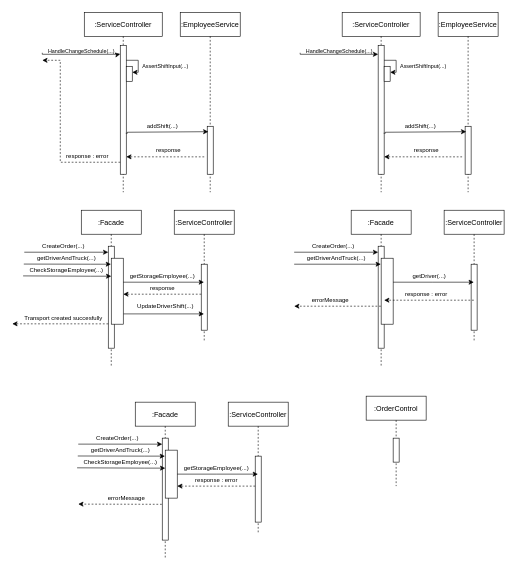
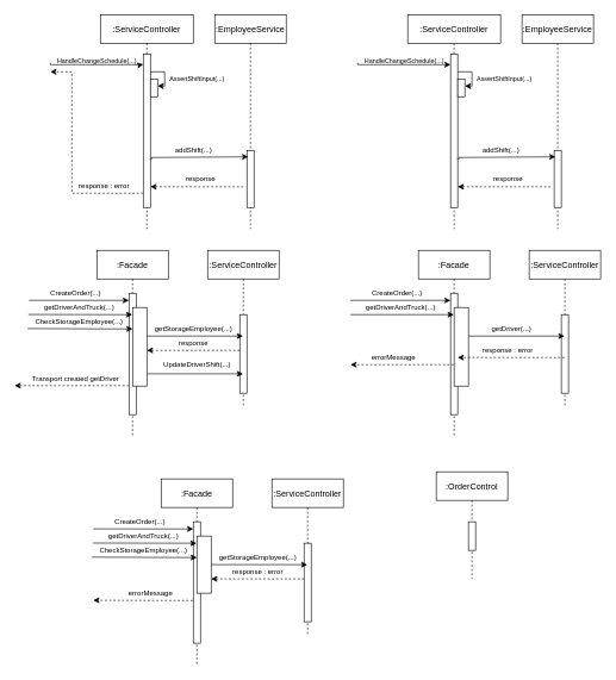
  <mxCell id="0" />
  <mxCell id="1" parent="0" />
  <mxCell id="2" value=":EmployeeService" style="shape=umlLifeline;perimeter=lifelinePerimeter;container=1;collapsible=0;recursiveResize=0;rounded=0;shadow=0;strokeWidth=1;" parent="1" vertex="1"><mxGeometry x="300" y="20" width="100" height="300" as="geometry" /></mxCell>
  <mxCell id="3" value="" style="points=[];perimeter=orthogonalPerimeter;rounded=0;shadow=0;strokeWidth=1;" parent="2" vertex="1"><mxGeometry x="45" y="190" width="10" height="80" as="geometry" /></mxCell>
  <mxCell id="4" value=":ServiceController" style="shape=umlLifeline;perimeter=lifelinePerimeter;container=1;collapsible=0;recursiveResize=0;rounded=0;shadow=0;strokeWidth=1;" parent="1" vertex="1"><mxGeometry x="140" y="20" width="130" height="300" as="geometry" /></mxCell>
  <mxCell id="5" value="" style="points=[];perimeter=orthogonalPerimeter;rounded=0;shadow=0;strokeWidth=1;" parent="4" vertex="1"><mxGeometry x="60" y="55" width="10" height="215" as="geometry" /></mxCell>
  <mxCell id="6" style="edgeStyle=orthogonalEdgeStyle;rounded=0;orthogonalLoop=1;jettySize=auto;html=1;entryX=1;entryY=0.4;entryDx=0;entryDy=0;entryPerimeter=0;" parent="4" source="5" target="7" edge="1"><mxGeometry relative="1" as="geometry"><Array as="points"><mxPoint x="90" y="80" /><mxPoint x="90" y="100" /></Array></mxGeometry></mxCell>
  <mxCell id="7" value="" style="points=[];perimeter=orthogonalPerimeter;rounded=0;shadow=0;strokeWidth=1;" parent="4" vertex="1"><mxGeometry x="70" y="90" width="10" height="25" as="geometry" /></mxCell>
  <mxCell id="8" value="HandleChangeSchedule(...)" style="text;html=1;align=center;verticalAlign=middle;resizable=0;points=[];autosize=1;strokeColor=none;fillColor=none;fontSize=9;" parent="4" vertex="1"><mxGeometry x="-70" y="55" width="130" height="20" as="geometry" /></mxCell>
  <mxCell id="9" value="response : error" style="text;html=1;align=center;verticalAlign=middle;resizable=0;points=[];autosize=1;strokeColor=none;fillColor=none;fontSize=10;" parent="4" vertex="1"><mxGeometry x="-40" y="230" width="90" height="20" as="geometry" /></mxCell>
  <mxCell id="10" value="&lt;font style=&quot;font-size: 9px&quot;&gt;AssertShiftInput(...)&lt;/font&gt;" style="text;html=1;align=center;verticalAlign=middle;resizable=0;points=[];autosize=1;strokeColor=none;fillColor=none;" parent="1" vertex="1"><mxGeometry x="230" y="100" width="90" height="20" as="geometry" /></mxCell>
  <mxCell id="11" value="" style="edgeStyle=orthogonalEdgeStyle;rounded=0;orthogonalLoop=1;jettySize=auto;html=1;fontSize=9;exitX=1;exitY=0.25;exitDx=0;exitDy=0;entryX=-0.008;entryY=0.068;entryDx=0;entryDy=0;entryPerimeter=0;" parent="1" target="5" edge="1"><mxGeometry relative="1" as="geometry"><mxPoint x="70" y="87.5" as="sourcePoint" /><Array as="points"><mxPoint x="70" y="90" /><mxPoint x="198" y="90" /></Array></mxGeometry></mxCell>
  <mxCell id="12" style="edgeStyle=orthogonalEdgeStyle;rounded=0;orthogonalLoop=1;jettySize=auto;html=1;startArrow=none;startFill=0;endArrow=classic;endFill=1;exitX=0.92;exitY=0.682;exitDx=0;exitDy=0;exitPerimeter=0;entryX=0.18;entryY=0.113;entryDx=0;entryDy=0;entryPerimeter=0;" parent="1" source="5" target="3" edge="1"><mxGeometry relative="1" as="geometry"><mxPoint x="340" y="220" as="targetPoint" /><Array as="points"><mxPoint x="212" y="222" /><mxPoint x="212" y="220" /><mxPoint x="347" y="220" /></Array></mxGeometry></mxCell>
  <mxCell id="13" value="" style="edgeStyle=orthogonalEdgeStyle;rounded=0;orthogonalLoop=1;jettySize=auto;html=1;fontSize=10;startArrow=none;startFill=0;endArrow=classic;endFill=1;entryX=1;entryY=0.865;entryDx=0;entryDy=0;entryPerimeter=0;dashed=1;" parent="1" target="5" edge="1"><mxGeometry relative="1" as="geometry"><mxPoint x="340" y="261" as="sourcePoint" /><Array as="points"><mxPoint x="340" y="261" /></Array></mxGeometry></mxCell>
  <mxCell id="14" value="addShift(...)" style="text;html=1;align=center;verticalAlign=middle;resizable=0;points=[];autosize=1;strokeColor=none;fillColor=none;fontSize=10;" parent="1" vertex="1"><mxGeometry x="235" y="200" width="70" height="20" as="geometry" /></mxCell>
  <mxCell id="15" value="response" style="text;html=1;align=center;verticalAlign=middle;resizable=0;points=[];autosize=1;strokeColor=none;fillColor=none;fontSize=10;" parent="1" vertex="1"><mxGeometry x="250" y="240" width="60" height="20" as="geometry" /></mxCell>
  <mxCell id="16" value=":EmployeeService" style="shape=umlLifeline;perimeter=lifelinePerimeter;container=1;collapsible=0;recursiveResize=0;rounded=0;shadow=0;strokeWidth=1;" parent="1" vertex="1"><mxGeometry x="730" y="20" width="100" height="300" as="geometry" /></mxCell>
  <mxCell id="17" value="" style="points=[];perimeter=orthogonalPerimeter;rounded=0;shadow=0;strokeWidth=1;" parent="16" vertex="1"><mxGeometry x="45" y="190" width="10" height="80" as="geometry" /></mxCell>
  <mxCell id="18" value=":ServiceController" style="shape=umlLifeline;perimeter=lifelinePerimeter;container=1;collapsible=0;recursiveResize=0;rounded=0;shadow=0;strokeWidth=1;" parent="1" vertex="1"><mxGeometry x="570" y="20" width="130" height="300" as="geometry" /></mxCell>
  <mxCell id="19" value="" style="points=[];perimeter=orthogonalPerimeter;rounded=0;shadow=0;strokeWidth=1;" parent="18" vertex="1"><mxGeometry x="60" y="55" width="10" height="215" as="geometry" /></mxCell>
  <mxCell id="20" style="edgeStyle=orthogonalEdgeStyle;rounded=0;orthogonalLoop=1;jettySize=auto;html=1;entryX=1;entryY=0.4;entryDx=0;entryDy=0;entryPerimeter=0;" parent="18" source="19" target="21" edge="1"><mxGeometry relative="1" as="geometry"><Array as="points"><mxPoint x="90" y="80" /><mxPoint x="90" y="100" /></Array></mxGeometry></mxCell>
  <mxCell id="21" value="" style="points=[];perimeter=orthogonalPerimeter;rounded=0;shadow=0;strokeWidth=1;" parent="18" vertex="1"><mxGeometry x="70" y="90" width="10" height="25" as="geometry" /></mxCell>
  <mxCell id="22" value="HandleChangeSchedule(...)" style="text;html=1;align=center;verticalAlign=middle;resizable=0;points=[];autosize=1;strokeColor=none;fillColor=none;fontSize=9;" parent="18" vertex="1"><mxGeometry x="-70" y="55" width="130" height="20" as="geometry" /></mxCell>
  <mxCell id="23" value="&lt;font style=&quot;font-size: 9px&quot;&gt;AssertShiftInput(...)&lt;/font&gt;" style="text;html=1;align=center;verticalAlign=middle;resizable=0;points=[];autosize=1;strokeColor=none;fillColor=none;" parent="1" vertex="1"><mxGeometry x="660" y="100" width="90" height="20" as="geometry" /></mxCell>
  <mxCell id="24" value="" style="edgeStyle=orthogonalEdgeStyle;rounded=0;orthogonalLoop=1;jettySize=auto;html=1;fontSize=9;exitX=1;exitY=0.25;exitDx=0;exitDy=0;" parent="1" edge="1"><mxGeometry relative="1" as="geometry"><mxPoint x="500" y="87.5" as="sourcePoint" /><Array as="points"><mxPoint x="500" y="90" /><mxPoint x="630" y="90" /></Array><mxPoint x="630" y="90" as="targetPoint" /></mxGeometry></mxCell>
  <mxCell id="25" style="edgeStyle=orthogonalEdgeStyle;rounded=0;orthogonalLoop=1;jettySize=auto;html=1;startArrow=none;startFill=0;endArrow=classic;endFill=1;exitX=0.92;exitY=0.682;exitDx=0;exitDy=0;exitPerimeter=0;entryX=0.18;entryY=0.113;entryDx=0;entryDy=0;entryPerimeter=0;" parent="1" source="19" target="17" edge="1"><mxGeometry relative="1" as="geometry"><mxPoint x="770" y="220" as="targetPoint" /><Array as="points"><mxPoint x="642" y="222" /><mxPoint x="642" y="220" /><mxPoint x="777" y="220" /></Array></mxGeometry></mxCell>
  <mxCell id="26" value="" style="edgeStyle=orthogonalEdgeStyle;rounded=0;orthogonalLoop=1;jettySize=auto;html=1;fontSize=10;startArrow=none;startFill=0;endArrow=classic;endFill=1;entryX=1;entryY=0.865;entryDx=0;entryDy=0;entryPerimeter=0;dashed=1;" parent="1" target="19" edge="1"><mxGeometry relative="1" as="geometry"><mxPoint x="770" y="261" as="sourcePoint" /><Array as="points"><mxPoint x="770" y="261" /></Array></mxGeometry></mxCell>
  <mxCell id="27" value="addShift(...)" style="text;html=1;align=center;verticalAlign=middle;resizable=0;points=[];autosize=1;strokeColor=none;fillColor=none;fontSize=10;" parent="1" vertex="1"><mxGeometry x="665" y="200" width="70" height="20" as="geometry" /></mxCell>
  <mxCell id="28" value="response" style="text;html=1;align=center;verticalAlign=middle;resizable=0;points=[];autosize=1;strokeColor=none;fillColor=none;fontSize=10;" parent="1" vertex="1"><mxGeometry x="680" y="240" width="60" height="20" as="geometry" /></mxCell>
  <mxCell id="29" style="edgeStyle=orthogonalEdgeStyle;rounded=0;orthogonalLoop=1;jettySize=auto;html=1;dashed=1;fontSize=10;startArrow=none;startFill=0;endArrow=classic;endFill=1;" parent="1" source="5" edge="1"><mxGeometry relative="1" as="geometry"><mxPoint x="70" y="100" as="targetPoint" /><Array as="points"><mxPoint x="100" y="270" /><mxPoint x="100" y="100" /></Array></mxGeometry></mxCell>
  <mxCell id="30" value=":OrderControl" style="shape=umlLifeline;perimeter=lifelinePerimeter;container=1;collapsible=0;recursiveResize=0;rounded=0;shadow=0;strokeWidth=1;" parent="1" vertex="1"><mxGeometry x="610" y="660" width="100" height="150" as="geometry" /></mxCell>
  <mxCell id="31" value="" style="points=[];perimeter=orthogonalPerimeter;rounded=0;shadow=0;strokeWidth=1;" parent="30" vertex="1"><mxGeometry x="45" y="70" width="10" height="40" as="geometry" /></mxCell>
  <mxCell id="32" value=":Facade" style="shape=umlLifeline;perimeter=lifelinePerimeter;container=1;collapsible=0;recursiveResize=0;rounded=0;shadow=0;strokeWidth=1;" parent="1" vertex="1"><mxGeometry x="135" y="350" width="100" height="260" as="geometry" /></mxCell>
  <mxCell id="33" value="" style="points=[];perimeter=orthogonalPerimeter;rounded=0;shadow=0;strokeWidth=1;" parent="32" vertex="1"><mxGeometry x="45" y="60" width="10" height="170" as="geometry" /></mxCell>
  <mxCell id="34" value="" style="points=[];perimeter=orthogonalPerimeter;rounded=0;shadow=0;strokeWidth=1;spacingLeft=-3;" parent="32" vertex="1"><mxGeometry x="50" y="80" width="20" height="110" as="geometry" /></mxCell>
  <mxCell id="35" value="" style="endArrow=classic;html=1;rounded=0;fontSize=10;entryX=0;entryY=0.059;entryDx=0;entryDy=0;entryPerimeter=0;" parent="1" target="33" edge="1"><mxGeometry width="50" height="50" relative="1" as="geometry"><mxPoint x="40" y="420" as="sourcePoint" /><mxPoint x="140" y="420" as="targetPoint" /></mxGeometry></mxCell>
  <mxCell id="36" value="CreateOrder(...)" style="text;html=1;align=center;verticalAlign=middle;resizable=0;points=[];autosize=1;strokeColor=none;fillColor=none;fontSize=10;" parent="1" vertex="1"><mxGeometry x="60" y="400" width="90" height="20" as="geometry" /></mxCell>
  <mxCell id="37" value="" style="endArrow=classic;html=1;rounded=0;fontSize=10;exitX=-0.006;exitY=-0.012;exitDx=0;exitDy=0;exitPerimeter=0;" parent="1" source="40" target="32" edge="1"><mxGeometry width="50" height="50" relative="1" as="geometry"><mxPoint x="60" y="440" as="sourcePoint" /><mxPoint x="130" y="440" as="targetPoint" /><Array as="points"><mxPoint x="150" y="440" /></Array></mxGeometry></mxCell>
  <mxCell id="38" value="getDriverAndTruck(...)" style="text;html=1;align=center;verticalAlign=middle;resizable=0;points=[];autosize=1;strokeColor=none;fillColor=none;fontSize=10;" parent="1" vertex="1"><mxGeometry x="55" y="420" width="110" height="20" as="geometry" /></mxCell>
  <mxCell id="39" value="" style="endArrow=classic;html=1;rounded=0;fontSize=10;exitX=-0.014;exitY=0.974;exitDx=0;exitDy=0;exitPerimeter=0;" parent="1" source="40" edge="1"><mxGeometry width="50" height="50" relative="1" as="geometry"><mxPoint x="60.5" y="460" as="sourcePoint" /><mxPoint x="185" y="460" as="targetPoint" /><Array as="points"><mxPoint x="150.5" y="460" /></Array></mxGeometry></mxCell>
  <mxCell id="40" value="CheckStorageEmployee(...)" style="text;html=1;align=center;verticalAlign=middle;resizable=0;points=[];autosize=1;strokeColor=none;fillColor=none;fontSize=10;" parent="1" vertex="1"><mxGeometry x="40" y="440" width="140" height="20" as="geometry" /></mxCell>
  <mxCell id="41" value=":ServiceController" style="shape=umlLifeline;perimeter=lifelinePerimeter;container=1;collapsible=0;recursiveResize=0;rounded=0;shadow=0;strokeWidth=1;" parent="1" vertex="1"><mxGeometry x="290" y="350" width="100" height="220" as="geometry" /></mxCell>
  <mxCell id="42" value="" style="points=[];perimeter=orthogonalPerimeter;rounded=0;shadow=0;strokeWidth=1;" parent="41" vertex="1"><mxGeometry x="45" y="90" width="10" height="110" as="geometry" /></mxCell>
  <mxCell id="43" style="edgeStyle=orthogonalEdgeStyle;rounded=0;orthogonalLoop=1;jettySize=auto;html=1;fontSize=10;startArrow=none;startFill=0;endArrow=classic;endFill=1;" parent="1" source="34" target="41" edge="1"><mxGeometry relative="1" as="geometry"><Array as="points"><mxPoint x="270" y="470" /><mxPoint x="270" y="470" /></Array></mxGeometry></mxCell>
  <mxCell id="44" value="getStorageEmployee(...)&lt;br&gt;" style="text;html=1;align=center;verticalAlign=middle;resizable=0;points=[];autosize=1;strokeColor=none;fillColor=none;fontSize=10;" parent="1" vertex="1"><mxGeometry x="210" y="450" width="120" height="20" as="geometry" /></mxCell>
  <mxCell id="45" style="edgeStyle=orthogonalEdgeStyle;rounded=0;orthogonalLoop=1;jettySize=auto;html=1;dashed=1;fontSize=10;startArrow=none;startFill=0;endArrow=classic;endFill=1;" parent="1" source="42" target="34" edge="1"><mxGeometry relative="1" as="geometry"><Array as="points"><mxPoint x="230" y="490" /><mxPoint x="230" y="490" /></Array></mxGeometry></mxCell>
  <mxCell id="46" value="response" style="text;html=1;align=center;verticalAlign=middle;resizable=0;points=[];autosize=1;strokeColor=none;fillColor=none;fontSize=10;rotation=0;" parent="1" vertex="1"><mxGeometry x="240" y="470" width="60" height="20" as="geometry" /></mxCell>
  <mxCell id="47" style="edgeStyle=orthogonalEdgeStyle;rounded=0;orthogonalLoop=1;jettySize=auto;html=1;fontSize=10;startArrow=none;startFill=0;endArrow=classic;endFill=1;dashed=1;" parent="1" edge="1"><mxGeometry relative="1" as="geometry"><mxPoint x="20" y="539.44" as="targetPoint" /><mxPoint x="180" y="539.44" as="sourcePoint" /><Array as="points"><mxPoint x="30" y="539.44" /></Array></mxGeometry></mxCell>
- <mxCell id="48" value="Transport created succesfully" style="text;html=1;align=center;verticalAlign=middle;resizable=0;points=[];autosize=1;strokeColor=none;fillColor=none;fontSize=10;" parent="1" vertex="1"><mxGeometry x="30" y="519.44" width="150" height="20" as="geometry" /></mxCell>
+ <mxCell id="48" value="Transport created getDriver" style="text;html=1;align=center;verticalAlign=middle;resizable=0;points=[];autosize=1;strokeColor=none;fillColor=none;fontSize=10;" parent="1" vertex="1"><mxGeometry x="30" y="519.44" width="150" height="20" as="geometry" /></mxCell>
  <mxCell id="49" value="" style="endArrow=classic;html=1;rounded=0;exitX=1.022;exitY=0.844;exitDx=0;exitDy=0;exitPerimeter=0;" edge="1" parent="1" source="34" target="41"><mxGeometry width="50" height="50" relative="1" as="geometry"><mxPoint x="210" y="530" as="sourcePoint" /><mxPoint x="330" y="520" as="targetPoint" /></mxGeometry></mxCell>
  <mxCell id="50" value="&lt;font style=&quot;font-size: 10px;&quot;&gt;UpdateDriverShift(...)&lt;/font&gt;" style="text;html=1;align=center;verticalAlign=middle;resizable=0;points=[];autosize=1;strokeColor=none;fillColor=none;" vertex="1" parent="1"><mxGeometry x="220" y="499.44" width="110" height="20" as="geometry" /></mxCell>
  <mxCell id="51" value=":Facade" style="shape=umlLifeline;perimeter=lifelinePerimeter;container=1;collapsible=0;recursiveResize=0;rounded=0;shadow=0;strokeWidth=1;" vertex="1" parent="1"><mxGeometry x="585" y="350" width="100" height="260" as="geometry" /></mxCell>
  <mxCell id="52" value="" style="points=[];perimeter=orthogonalPerimeter;rounded=0;shadow=0;strokeWidth=1;" vertex="1" parent="51"><mxGeometry x="45" y="60" width="10" height="170" as="geometry" /></mxCell>
  <mxCell id="53" value="" style="points=[];perimeter=orthogonalPerimeter;rounded=0;shadow=0;strokeWidth=1;spacingLeft=-3;" vertex="1" parent="51"><mxGeometry x="50" y="80" width="20" height="110" as="geometry" /></mxCell>
  <mxCell id="54" value="" style="endArrow=classic;html=1;rounded=0;fontSize=10;entryX=0;entryY=0.059;entryDx=0;entryDy=0;entryPerimeter=0;" edge="1" parent="1" target="52"><mxGeometry width="50" height="50" relative="1" as="geometry"><mxPoint x="490" y="420" as="sourcePoint" /><mxPoint x="590" y="420" as="targetPoint" /></mxGeometry></mxCell>
  <mxCell id="55" value="CreateOrder(...)" style="text;html=1;align=center;verticalAlign=middle;resizable=0;points=[];autosize=1;strokeColor=none;fillColor=none;fontSize=10;" vertex="1" parent="1"><mxGeometry x="510" y="400" width="90" height="20" as="geometry" /></mxCell>
  <mxCell id="56" value="" style="endArrow=classic;html=1;rounded=0;fontSize=10;" edge="1" parent="1" target="51"><mxGeometry width="50" height="50" relative="1" as="geometry"><mxPoint x="490" y="440" as="sourcePoint" /><mxPoint x="580" y="440" as="targetPoint" /><Array as="points"><mxPoint x="600" y="440" /></Array></mxGeometry></mxCell>
  <mxCell id="57" value="getDriverAndTruck(...)" style="text;html=1;align=center;verticalAlign=middle;resizable=0;points=[];autosize=1;strokeColor=none;fillColor=none;fontSize=10;" vertex="1" parent="1"><mxGeometry x="505" y="420" width="110" height="20" as="geometry" /></mxCell>
  <mxCell id="58" value=":ServiceController" style="shape=umlLifeline;perimeter=lifelinePerimeter;container=1;collapsible=0;recursiveResize=0;rounded=0;shadow=0;strokeWidth=1;" vertex="1" parent="1"><mxGeometry x="740" y="350" width="100" height="220" as="geometry" /></mxCell>
  <mxCell id="59" value="" style="points=[];perimeter=orthogonalPerimeter;rounded=0;shadow=0;strokeWidth=1;" vertex="1" parent="58"><mxGeometry x="45" y="90" width="10" height="110" as="geometry" /></mxCell>
  <mxCell id="60" style="edgeStyle=orthogonalEdgeStyle;rounded=0;orthogonalLoop=1;jettySize=auto;html=1;fontSize=10;startArrow=none;startFill=0;endArrow=classic;endFill=1;" edge="1" parent="1" source="53" target="58"><mxGeometry relative="1" as="geometry"><Array as="points"><mxPoint x="720" y="470" /><mxPoint x="720" y="470" /></Array></mxGeometry></mxCell>
  <mxCell id="61" value="getDriver(...)" style="text;html=1;align=center;verticalAlign=middle;resizable=0;points=[];autosize=1;strokeColor=none;fillColor=none;fontSize=10;" vertex="1" parent="1"><mxGeometry x="680" y="450" width="70" height="20" as="geometry" /></mxCell>
  <mxCell id="62" value="" style="endArrow=classic;html=1;rounded=0;fontSize=10;dashed=1;" edge="1" parent="1" source="58"><mxGeometry width="50" height="50" relative="1" as="geometry"><mxPoint x="700" y="530" as="sourcePoint" /><mxPoint x="640" y="500" as="targetPoint" /><Array as="points"><mxPoint x="670" y="500" /></Array></mxGeometry></mxCell>
  <mxCell id="63" value="response : error" style="text;html=1;align=center;verticalAlign=middle;resizable=0;points=[];autosize=1;strokeColor=none;fillColor=none;fontSize=10;" vertex="1" parent="1"><mxGeometry x="665" y="479.44" width="90" height="20" as="geometry" /></mxCell>
  <mxCell id="64" value="" style="endArrow=classic;html=1;rounded=0;dashed=1;fontSize=10;" edge="1" parent="1" source="51"><mxGeometry width="50" height="50" relative="1" as="geometry"><mxPoint x="580" y="498.88" as="sourcePoint" /><mxPoint x="490" y="510" as="targetPoint" /><Array as="points"><mxPoint x="610" y="510" /><mxPoint x="580" y="510" /><mxPoint x="560" y="510" /><mxPoint x="550" y="510" /></Array></mxGeometry></mxCell>
  <mxCell id="65" value="errorMessage" style="text;html=1;align=center;verticalAlign=middle;resizable=0;points=[];autosize=1;strokeColor=none;fillColor=none;fontSize=10;" vertex="1" parent="1"><mxGeometry x="510" y="490" width="80" height="20" as="geometry" /></mxCell>
  <mxCell id="66" value=":Facade" style="shape=umlLifeline;perimeter=lifelinePerimeter;container=1;collapsible=0;recursiveResize=0;rounded=0;shadow=0;strokeWidth=1;" vertex="1" parent="1"><mxGeometry x="225" y="670" width="100" height="260" as="geometry" /></mxCell>
  <mxCell id="67" value="" style="points=[];perimeter=orthogonalPerimeter;rounded=0;shadow=0;strokeWidth=1;" vertex="1" parent="66"><mxGeometry x="45" y="60" width="10" height="170" as="geometry" /></mxCell>
  <mxCell id="68" value="" style="points=[];perimeter=orthogonalPerimeter;rounded=0;shadow=0;strokeWidth=1;spacingLeft=-3;" vertex="1" parent="66"><mxGeometry x="50" y="80" width="20" height="80" as="geometry" /></mxCell>
  <mxCell id="69" value="" style="endArrow=classic;html=1;rounded=0;fontSize=10;entryX=0;entryY=0.059;entryDx=0;entryDy=0;entryPerimeter=0;" edge="1" parent="1" target="67"><mxGeometry width="50" height="50" relative="1" as="geometry"><mxPoint x="130" y="740" as="sourcePoint" /><mxPoint x="230" y="740" as="targetPoint" /></mxGeometry></mxCell>
  <mxCell id="70" value="CreateOrder(...)" style="text;html=1;align=center;verticalAlign=middle;resizable=0;points=[];autosize=1;strokeColor=none;fillColor=none;fontSize=10;" vertex="1" parent="1"><mxGeometry x="150" y="720" width="90" height="20" as="geometry" /></mxCell>
  <mxCell id="71" value="" style="endArrow=classic;html=1;rounded=0;fontSize=10;exitX=-0.006;exitY=-0.012;exitDx=0;exitDy=0;exitPerimeter=0;" edge="1" parent="1" source="74" target="66"><mxGeometry width="50" height="50" relative="1" as="geometry"><mxPoint x="150" y="760" as="sourcePoint" /><mxPoint x="220" y="760" as="targetPoint" /><Array as="points"><mxPoint x="240" y="760" /></Array></mxGeometry></mxCell>
  <mxCell id="72" value="getDriverAndTruck(...)" style="text;html=1;align=center;verticalAlign=middle;resizable=0;points=[];autosize=1;strokeColor=none;fillColor=none;fontSize=10;" vertex="1" parent="1"><mxGeometry x="145" y="740" width="110" height="20" as="geometry" /></mxCell>
  <mxCell id="73" value="" style="endArrow=classic;html=1;rounded=0;fontSize=10;exitX=-0.014;exitY=0.974;exitDx=0;exitDy=0;exitPerimeter=0;" edge="1" parent="1" source="74"><mxGeometry width="50" height="50" relative="1" as="geometry"><mxPoint x="150.5" y="780" as="sourcePoint" /><mxPoint x="275" y="780" as="targetPoint" /><Array as="points"><mxPoint x="240.5" y="780" /></Array></mxGeometry></mxCell>
  <mxCell id="74" value="CheckStorageEmployee(...)" style="text;html=1;align=center;verticalAlign=middle;resizable=0;points=[];autosize=1;strokeColor=none;fillColor=none;fontSize=10;" vertex="1" parent="1"><mxGeometry x="130" y="760" width="140" height="20" as="geometry" /></mxCell>
  <mxCell id="75" value=":ServiceController" style="shape=umlLifeline;perimeter=lifelinePerimeter;container=1;collapsible=0;recursiveResize=0;rounded=0;shadow=0;strokeWidth=1;" vertex="1" parent="1"><mxGeometry x="380" y="670" width="100" height="220" as="geometry" /></mxCell>
  <mxCell id="76" value="" style="points=[];perimeter=orthogonalPerimeter;rounded=0;shadow=0;strokeWidth=1;" vertex="1" parent="75"><mxGeometry x="45" y="90" width="10" height="110" as="geometry" /></mxCell>
  <mxCell id="77" style="edgeStyle=orthogonalEdgeStyle;rounded=0;orthogonalLoop=1;jettySize=auto;html=1;fontSize=10;startArrow=none;startFill=0;endArrow=classic;endFill=1;" edge="1" parent="1" source="68" target="75"><mxGeometry relative="1" as="geometry"><Array as="points"><mxPoint x="360" y="790" /><mxPoint x="360" y="790" /></Array></mxGeometry></mxCell>
  <mxCell id="78" value="getStorageEmployee(...)&lt;br&gt;" style="text;html=1;align=center;verticalAlign=middle;resizable=0;points=[];autosize=1;strokeColor=none;fillColor=none;fontSize=10;" vertex="1" parent="1"><mxGeometry x="300" y="770" width="120" height="20" as="geometry" /></mxCell>
  <mxCell id="79" style="edgeStyle=orthogonalEdgeStyle;rounded=0;orthogonalLoop=1;jettySize=auto;html=1;dashed=1;fontSize=10;startArrow=none;startFill=0;endArrow=classic;endFill=1;" edge="1" parent="1" source="76" target="68"><mxGeometry relative="1" as="geometry"><Array as="points"><mxPoint x="320" y="810" /><mxPoint x="320" y="810" /></Array></mxGeometry></mxCell>
  <mxCell id="80" value="response : error" style="text;html=1;align=center;verticalAlign=middle;resizable=0;points=[];autosize=1;strokeColor=none;fillColor=none;fontSize=10;rotation=0;" vertex="1" parent="1"><mxGeometry x="315" y="790" width="90" height="20" as="geometry" /></mxCell>
  <mxCell id="81" value="" style="endArrow=classic;html=1;rounded=0;dashed=1;fontSize=10;exitX=-0.073;exitY=0.649;exitDx=0;exitDy=0;exitPerimeter=0;" edge="1" parent="1" source="67"><mxGeometry width="50" height="50" relative="1" as="geometry"><mxPoint x="205" y="840" as="sourcePoint" /><mxPoint x="130" y="840" as="targetPoint" /></mxGeometry></mxCell>
  <mxCell id="82" value="errorMessage" style="text;html=1;align=center;verticalAlign=middle;resizable=0;points=[];autosize=1;strokeColor=none;fillColor=none;fontSize=10;" vertex="1" parent="1"><mxGeometry x="170" y="820" width="80" height="20" as="geometry" /></mxCell>
